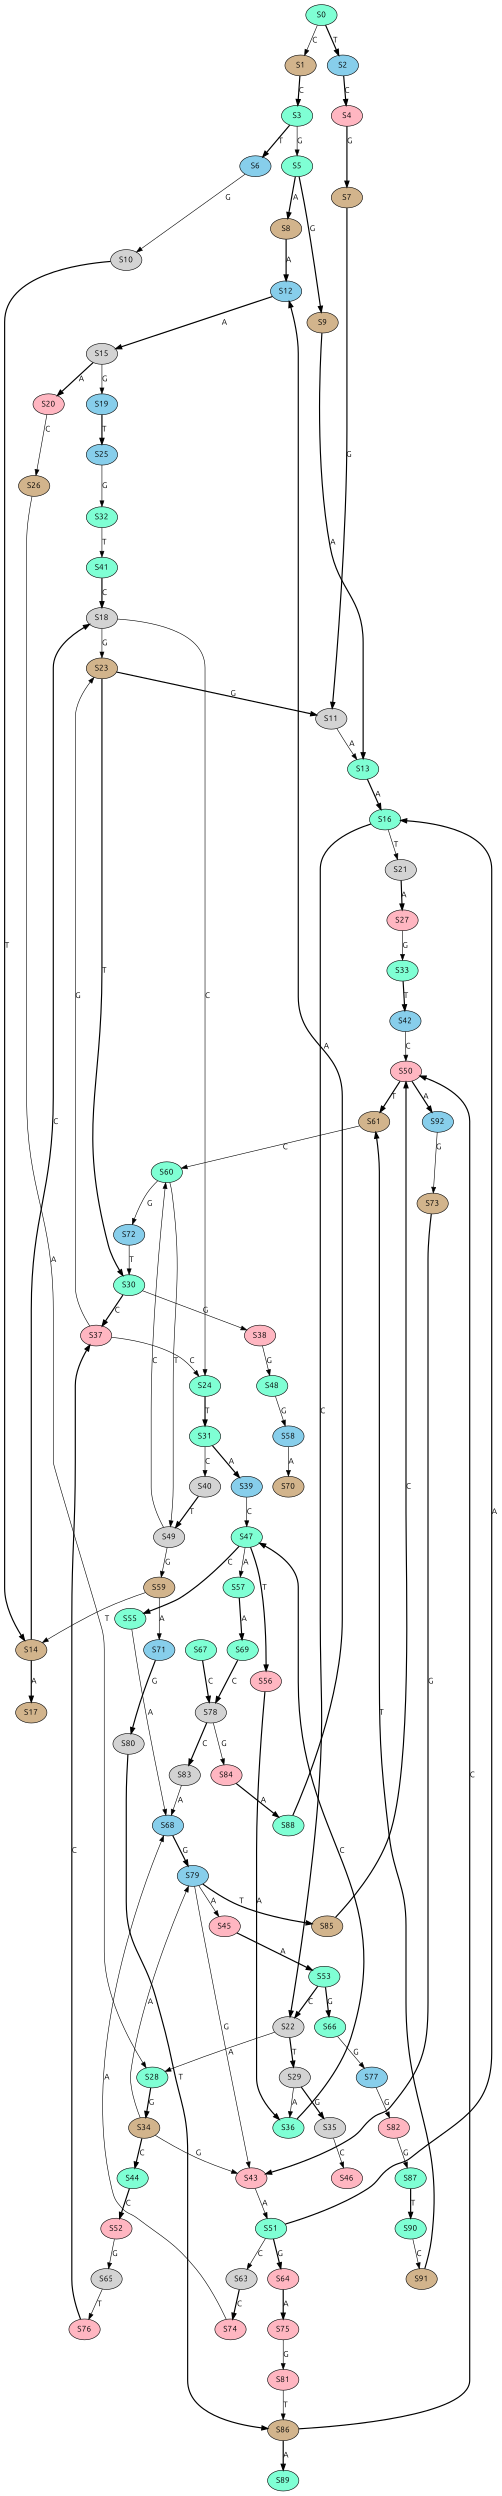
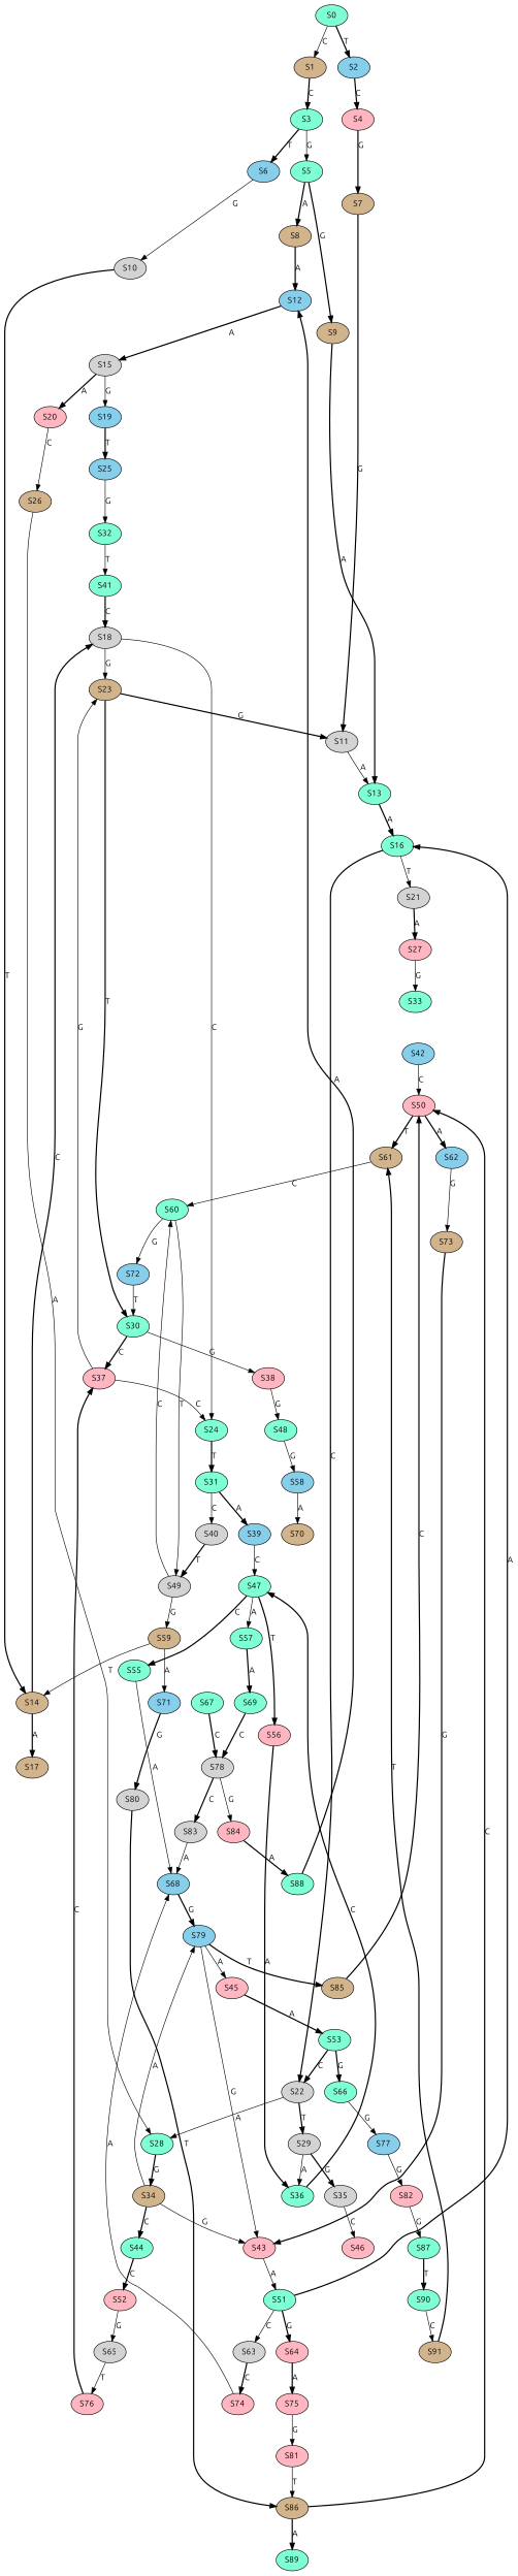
  strict digraph {
    fontname=Ubuntu
    node [fillcolor=aquamarine fontname=Ubuntu style=filled]
    edge [fontname=Ubuntu style=bold]
    S1 [fillcolor=tan]
    S0
    S2 [fillcolor=skyblue]
    S3
    S4 [fillcolor=lightpink]
    S5
    S6 [fillcolor=skyblue]
    S7 [fillcolor=tan]
    S8 [fillcolor=tan]
    S9 [fillcolor=tan]
    S10 [fillcolor=lightgrey]
    S11 [fillcolor=lightgrey]
    S12 [fillcolor=skyblue]
    S13
    S14 [fillcolor=tan]
    S15 [fillcolor=lightgrey]
    S16
    S17 [fillcolor=tan]
    S18 [fillcolor=lightgrey]
    S19 [fillcolor=skyblue]
    S20 [fillcolor=lightpink]
    S21 [fillcolor=lightgrey]
    S22 [fillcolor=lightgrey]
    S23 [fillcolor=tan]
    S24
    S25 [fillcolor=skyblue]
    S26 [fillcolor=tan]
    S27 [fillcolor=lightpink]
    S28
    S29 [fillcolor=lightgrey]
    S30
    S31
    S32
    S33
    S34 [fillcolor=tan]
    S35 [fillcolor=lightgrey]
    S36
    S37 [fillcolor=lightpink]
    S38 [fillcolor=lightpink]
    S39 [fillcolor=skyblue]
    S40 [fillcolor=lightgrey]
    S41
    S42 [fillcolor=skyblue]
    S43 [fillcolor=lightpink]
    S44
    S79 [fillcolor=skyblue]
    S46 [fillcolor=lightpink]
    S47
    S48
    S49 [fillcolor=lightgrey]
    S50 [fillcolor=lightpink]
    S51
    S52 [fillcolor=lightpink]
    S45 [fillcolor=lightpink]
    S53
    S55
    S56 [fillcolor=lightpink]
    S57
    S58 [fillcolor=skyblue]
    S59 [fillcolor=tan]
    S60
    S61 [fillcolor=tan]
-   S62 [fillcolor=skyblue label=S92]
+   S62 [fillcolor=skyblue]
    S63 [fillcolor=lightgrey]
    S64 [fillcolor=lightpink]
    S65 [fillcolor=lightgrey]
    S66
    S68 [fillcolor=skyblue]
    S69
    S70 [fillcolor=tan]
    S71 [fillcolor=skyblue]
    S72 [fillcolor=skyblue]
    S73 [fillcolor=tan]
    S74 [fillcolor=lightpink]
    S75 [fillcolor=lightpink]
    S76 [fillcolor=lightpink]
    S77 [fillcolor=skyblue]
    S78 [fillcolor=lightgrey]
    S67
    S80 [fillcolor=lightgrey]
    S81 [fillcolor=lightpink]
    S82 [fillcolor=lightpink]
    S83 [fillcolor=lightgrey]
    S84 [fillcolor=lightpink]
    S85 [fillcolor=tan]
    S86 [fillcolor=tan]
    S87
    S88
    S89
    S90
    S91 [fillcolor=tan]
    S1 -> S3 [label=C]
    S0 -> S1 [label=C style=solid]
    S0 -> S2 [label=T]
    S2 -> S4 [label=C]
    S3 -> S5 [label=G style=solid]
    S3 -> S6 [label=T]
    S4 -> S7 [label=G]
    S5 -> S8 [label=A]
    S5 -> S9 [label=G]
    S6 -> S10 [label=G style=solid]
    S7 -> S11 [label=G]
    S8 -> S12 [label=A]
    S9 -> S13 [label=A]
    S10 -> S14 [label=T]
    S11 -> S13 [label=A style=solid]
    S12 -> S15 [label=A]
    S13 -> S16 [label=A]
    S14 -> S17 [label=A]
    S14 -> S18 [label=C]
    S15 -> S19 [label=G style=solid]
    S15 -> S20 [label=A]
    S16 -> S21 [label=T style=solid]
    S16 -> S22 [label=C]
    S18 -> S23 [label=G style=solid]
    S18 -> S24 [label=C style=solid]
    S19 -> S25 [label=T]
    S20 -> S26 [label=C style=solid]
    S21 -> S27 [label=A]
    S22 -> S28 [label=A style=solid]
    S22 -> S29 [label=T]
    S23 -> S11 [label=G]
    S23 -> S30 [label=T]
    S24 -> S31 [label=T]
    S25 -> S32 [label=G style=solid]
    S26 -> S28 [label=A style=solid]
    S27 -> S33 [label=G style=solid]
    S28 -> S34 [label=G]
    S29 -> S35 [label=G]
    S29 -> S36 [label=A style=solid]
    S30 -> S37 [label=C]
    S30 -> S38 [label=G style=solid]
    S31 -> S39 [label=A]
    S31 -> S40 [label=C style=solid]
    S32 -> S41 [label=T style=solid]
-   S33 -> S42 [label=T]
    S34 -> S43 [label=G style=solid]
    S34 -> S44 [label=C]
    S34 -> S79 [label=A style=solid]
    S35 -> S46 [label=C style=solid]
    S36 -> S47 [label=C]
    S37 -> S23 [label=G style=solid]
    S37 -> S24 [label=C style=solid]
    S38 -> S48 [label=G style=solid]
    S39 -> S47 [label=C style=solid]
    S40 -> S49 [label=T]
    S41 -> S18 [label=C]
    S42 -> S50 [label=C style=solid]
    S43 -> S51 [label=A style=solid]
    S44 -> S52 [label=C]
    S79 -> S43 [label=G style=solid]
    S79 -> S45 [label=A style=solid]
    S79 -> S85 [label=T]
    S47 -> S55 [label=C]
    S47 -> S56 [label=T]
    S47 -> S57 [label=A style=solid]
    S48 -> S58 [label=G style=solid]
    S49 -> S59 [label=G style=solid]
    S49 -> S60 [label=C style=solid]
    S50 -> S61 [label=T]
    S50 -> S62 [label=A]
    S51 -> S16 [label=A]
    S51 -> S63 [label=C style=solid]
    S51 -> S64 [label=G]
    S52 -> S65 [label=G style=solid]
    S45 -> S53 [label=A]
    S53 -> S22 [label=C]
    S53 -> S66 [label=G]
    S55 -> S68 [label=A style=solid]
    S56 -> S36 [label=A]
    S57 -> S69 [label=A]
    S58 -> S70 [label=A style=solid]
    S59 -> S14 [label=T style=solid]
    S59 -> S71 [label=A style=solid]
    S60 -> S49 [label=T style=solid]
    S60 -> S72 [label=G style=solid]
    S61 -> S60 [label=C style=solid]
    S62 -> S73 [label=G style=solid]
    S63 -> S74 [label=C]
    S64 -> S75 [label=A]
    S65 -> S76 [label=T style=solid]
    S66 -> S77 [label=G style=solid]
    S68 -> S79 [label=G]
    S69 -> S78 [label=C]
    S71 -> S80 [label=G]
    S72 -> S30 [label=T style=solid]
    S73 -> S43 [label=G]
    S74 -> S68 [label=A style=solid]
    S75 -> S81 [label=G style=solid]
    S76 -> S37 [label=C]
    S77 -> S82 [label=G style=solid]
    S78 -> S83 [label=C]
    S78 -> S84 [label=G style=solid]
    S67 -> S78 [label=C]
    S80 -> S86 [label=T]
    S81 -> S86 [label=T style=solid]
    S82 -> S87 [label=G style=solid]
    S83 -> S68 [label=A style=solid]
    S84 -> S88 [label=A]
    S85 -> S50 [label=C]
    S86 -> S50 [label=C]
    S86 -> S89 [label=A]
    S87 -> S90 [label=T]
    S88 -> S12 [label=A]
    S90 -> S91 [label=C style=solid]
    S91 -> S61 [label=T]
  }
